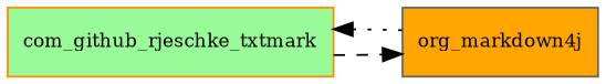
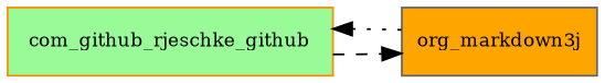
  digraph {
    rankdir=LR
    node [fontsize=10.0 shape=box style=filled]
-   com_github_rjeschke_txtmark [fillcolor=palegreen color=darkorange]
-   org_markdown4j [fillcolor=orange color=gray40]
+   com_github_rjeschke_txtmark [fillcolor=palegreen color=darkorange label=com_github_rjeschke_github]
+   org_markdown4j [fillcolor=orange color=gray40 label=org_markdown3j]
    com_github_rjeschke_txtmark -> org_markdown4j [style=dashed]
    org_markdown4j -> com_github_rjeschke_txtmark [style=dotted]
  }
